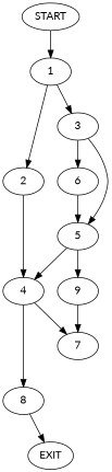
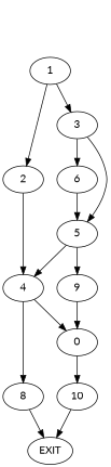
  digraph {
    fontname=Lato
    node [fontname=Lato]
    edge [fontname=Lato]
-   n1 [label=START]
    1
    2
    3
    n5 [label=EXIT]
    4
    5
    6
-   7
+   7 [label=0]
    8
    9
-   n1 -> 1
+   10
    1 -> 2
    1 -> 3
    2 -> 4
    3 -> 5
    3 -> 6
    4 -> 7
    4 -> 8
    5 -> 4
    5 -> 9
    6 -> 5
+   7 -> 10
    8 -> n5
    9 -> 7
+   10 -> n5
  }
